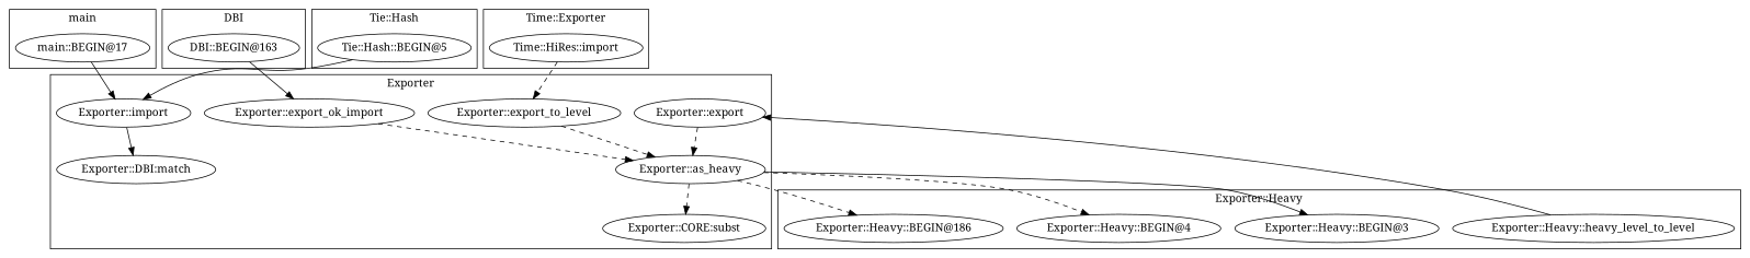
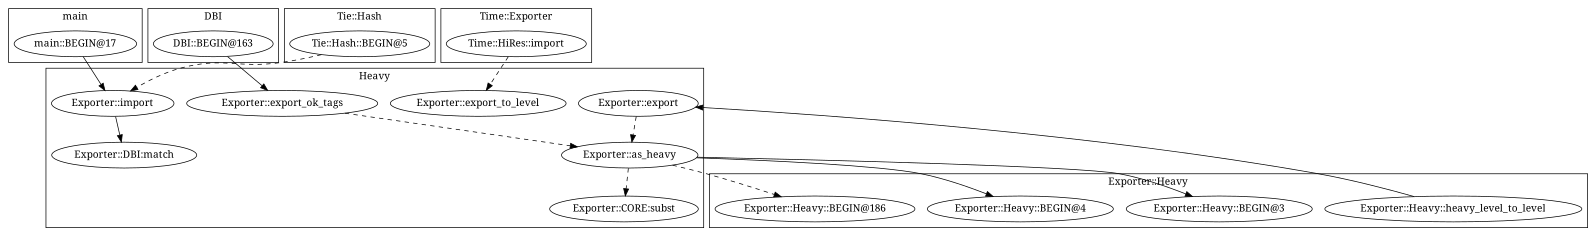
  digraph {
    fontname="Noto Serif"
    node [fontname="Noto Serif"]
    edge [fontname="Noto Serif" style=dashed]
    "main::BEGIN@17"
    "DBI::BEGIN@163"
    "Tie::Hash::BEGIN@5"
    "Exporter::Heavy::BEGIN@4"
    "Exporter::Heavy::BEGIN@186"
    n6 [label="Exporter::Heavy::heavy_level_to_level"]
    "Exporter::Heavy::BEGIN@3"
    "Time::HiRes::import"
    "Exporter::import"
    "Exporter::export_to_level"
    "Exporter::as_heavy"
    "Exporter::CORE:subst"
    "Exporter::export"
-   "Exporter::export_ok_tags" [label="Exporter::export_ok_import"]
+   "Exporter::export_ok_tags"
    n15 [label="Exporter::DBI:match"]
    subgraph cluster_1 {
      label=main
      "main::BEGIN@17"
    }
    subgraph cluster_2 {
      label=DBI
      "DBI::BEGIN@163"
    }
    subgraph cluster_3 {
      label="Tie::Hash"
      "Tie::Hash::BEGIN@5"
    }
    subgraph cluster_4 {
      label="Exporter::Heavy"
      "Exporter::Heavy::BEGIN@4"
      "Exporter::Heavy::BEGIN@186"
      n6
      "Exporter::Heavy::BEGIN@3"
    }
    subgraph cluster_5 {
      label="Time::Exporter"
      "Time::HiRes::import"
    }
    subgraph cluster_6 {
-     label=Exporter
+     label=Heavy
      "Exporter::import"
      "Exporter::export_to_level"
      "Exporter::as_heavy"
      "Exporter::CORE:subst"
      "Exporter::export"
      "Exporter::export_ok_tags"
      n15
    }
    "main::BEGIN@17" -> "Exporter::import" [style=solid]
    "DBI::BEGIN@163" -> "Exporter::export_ok_tags" [style=solid]
-   "Tie::Hash::BEGIN@5" -> "Exporter::import" [style=solid]
+   "Tie::Hash::BEGIN@5" -> "Exporter::import"
    n6 -> "Exporter::export" [style=solid]
    "Time::HiRes::import" -> "Exporter::export_to_level"
    "Exporter::import" -> n15 [style=solid]
-   "Exporter::export_to_level" -> "Exporter::as_heavy"
-   "Exporter::as_heavy" -> "Exporter::Heavy::BEGIN@4"
+   "Exporter::as_heavy" -> "Exporter::Heavy::BEGIN@4" [style=solid]
    "Exporter::as_heavy" -> "Exporter::Heavy::BEGIN@186"
    "Exporter::as_heavy" -> "Exporter::Heavy::BEGIN@3" [style=solid]
    "Exporter::as_heavy" -> "Exporter::CORE:subst"
    "Exporter::export" -> "Exporter::as_heavy"
    "Exporter::export_ok_tags" -> "Exporter::as_heavy"
  }
